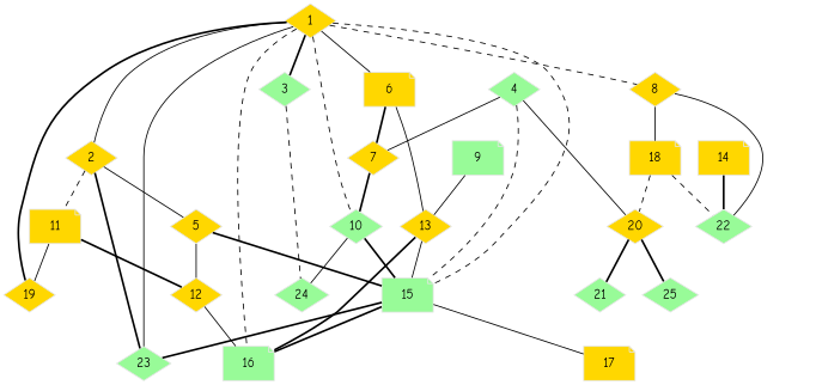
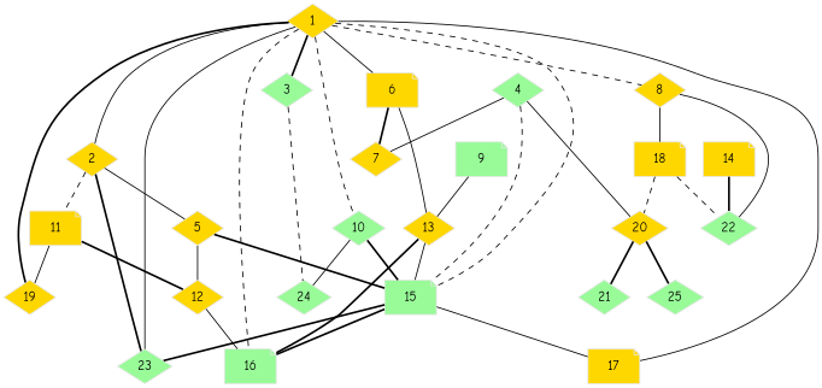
  graph {
    fontname="Comic Neue"
    node [color=gray90 fillcolor=gold fontname="Comic Neue" shape=diamond style=filled]
    edge [fontname="Comic Neue" style=solid weight=1.0]
    1
    2
    3 [fillcolor=palegreen]
    6 [shape=note]
    8
    10 [fillcolor=palegreen]
    15 [fillcolor=palegreen shape=note]
    16 [fillcolor=palegreen shape=note]
    17 [shape=note]
    19
    23 [fillcolor=palegreen]
    5
    11 [shape=note]
    24 [fillcolor=palegreen]
    7
    13
    18 [shape=note]
    22 [fillcolor=palegreen]
    14 [shape=note]
    12
    4 [fillcolor=palegreen]
    20
    21 [fillcolor=palegreen]
    25 [fillcolor=palegreen]
    9 [fillcolor=palegreen shape=note]
    1 -- 2
    1 -- 3 [style=bold weight=2.0]
    1 -- 6 [weight=2.0]
    1 -- 8 [style=dashed]
    1 -- 10 [style=dashed]
    1 -- 15 [style=dashed]
    1 -- 16 [style=dashed]
+   1 -- 17
    1 -- 19 [style=bold]
    1 -- 23
    2 -- 23 [style=bold]
    2 -- 5
    2 -- 11 [style=dashed]
    3 -- 24 [style=dashed]
    6 -- 7 [style=bold]
    6 -- 13
    8 -- 18
    8 -- 22
    10 -- 15 [style=bold weight=2.0]
    10 -- 24
    15 -- 16 [style=bold]
    15 -- 17
    15 -- 23 [style=bold]
    5 -- 15 [style=bold]
    5 -- 12
    11 -- 19
    11 -- 12 [style=bold]
-   7 -- 10 [style=bold]
    13 -- 15
    13 -- 16 [style=bold]
    18 -- 22 [style=dashed]
    18 -- 20 [style=dashed]
    14 -- 22 [style=bold]
    12 -- 16 [weight=2.0]
    4 -- 15 [style=dashed]
    4 -- 7
    4 -- 20
    20 -- 21 [style=bold]
    20 -- 25 [style=bold]
    9 -- 13
  }
